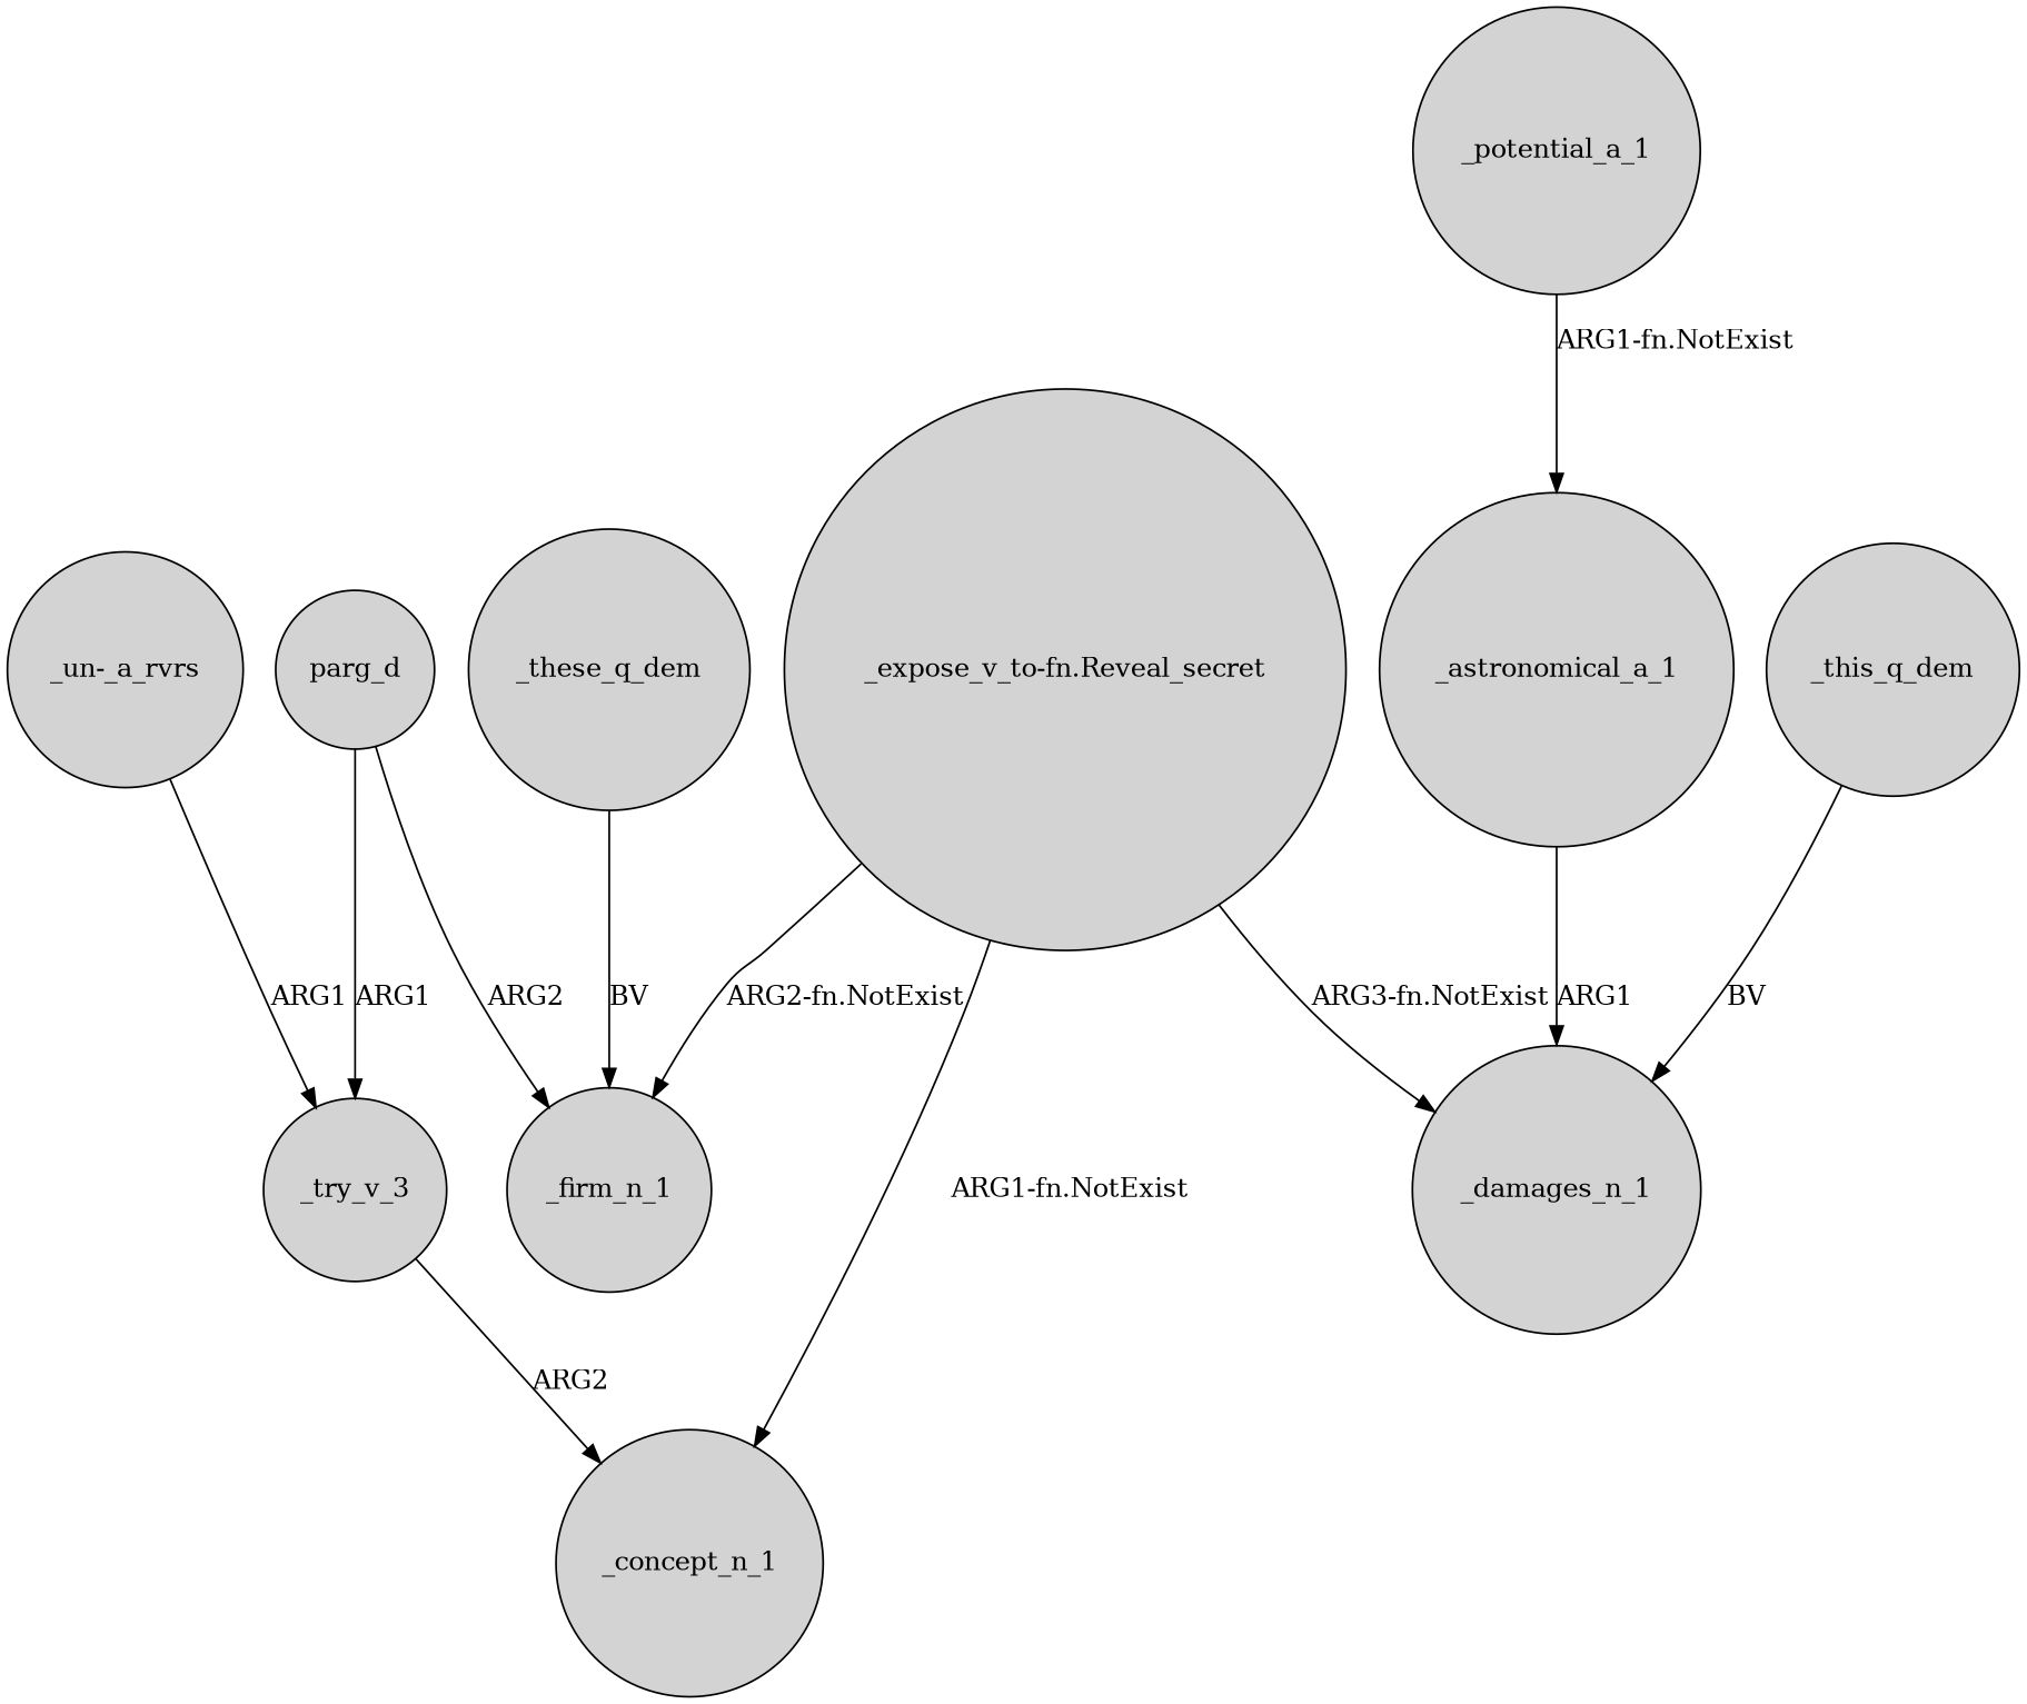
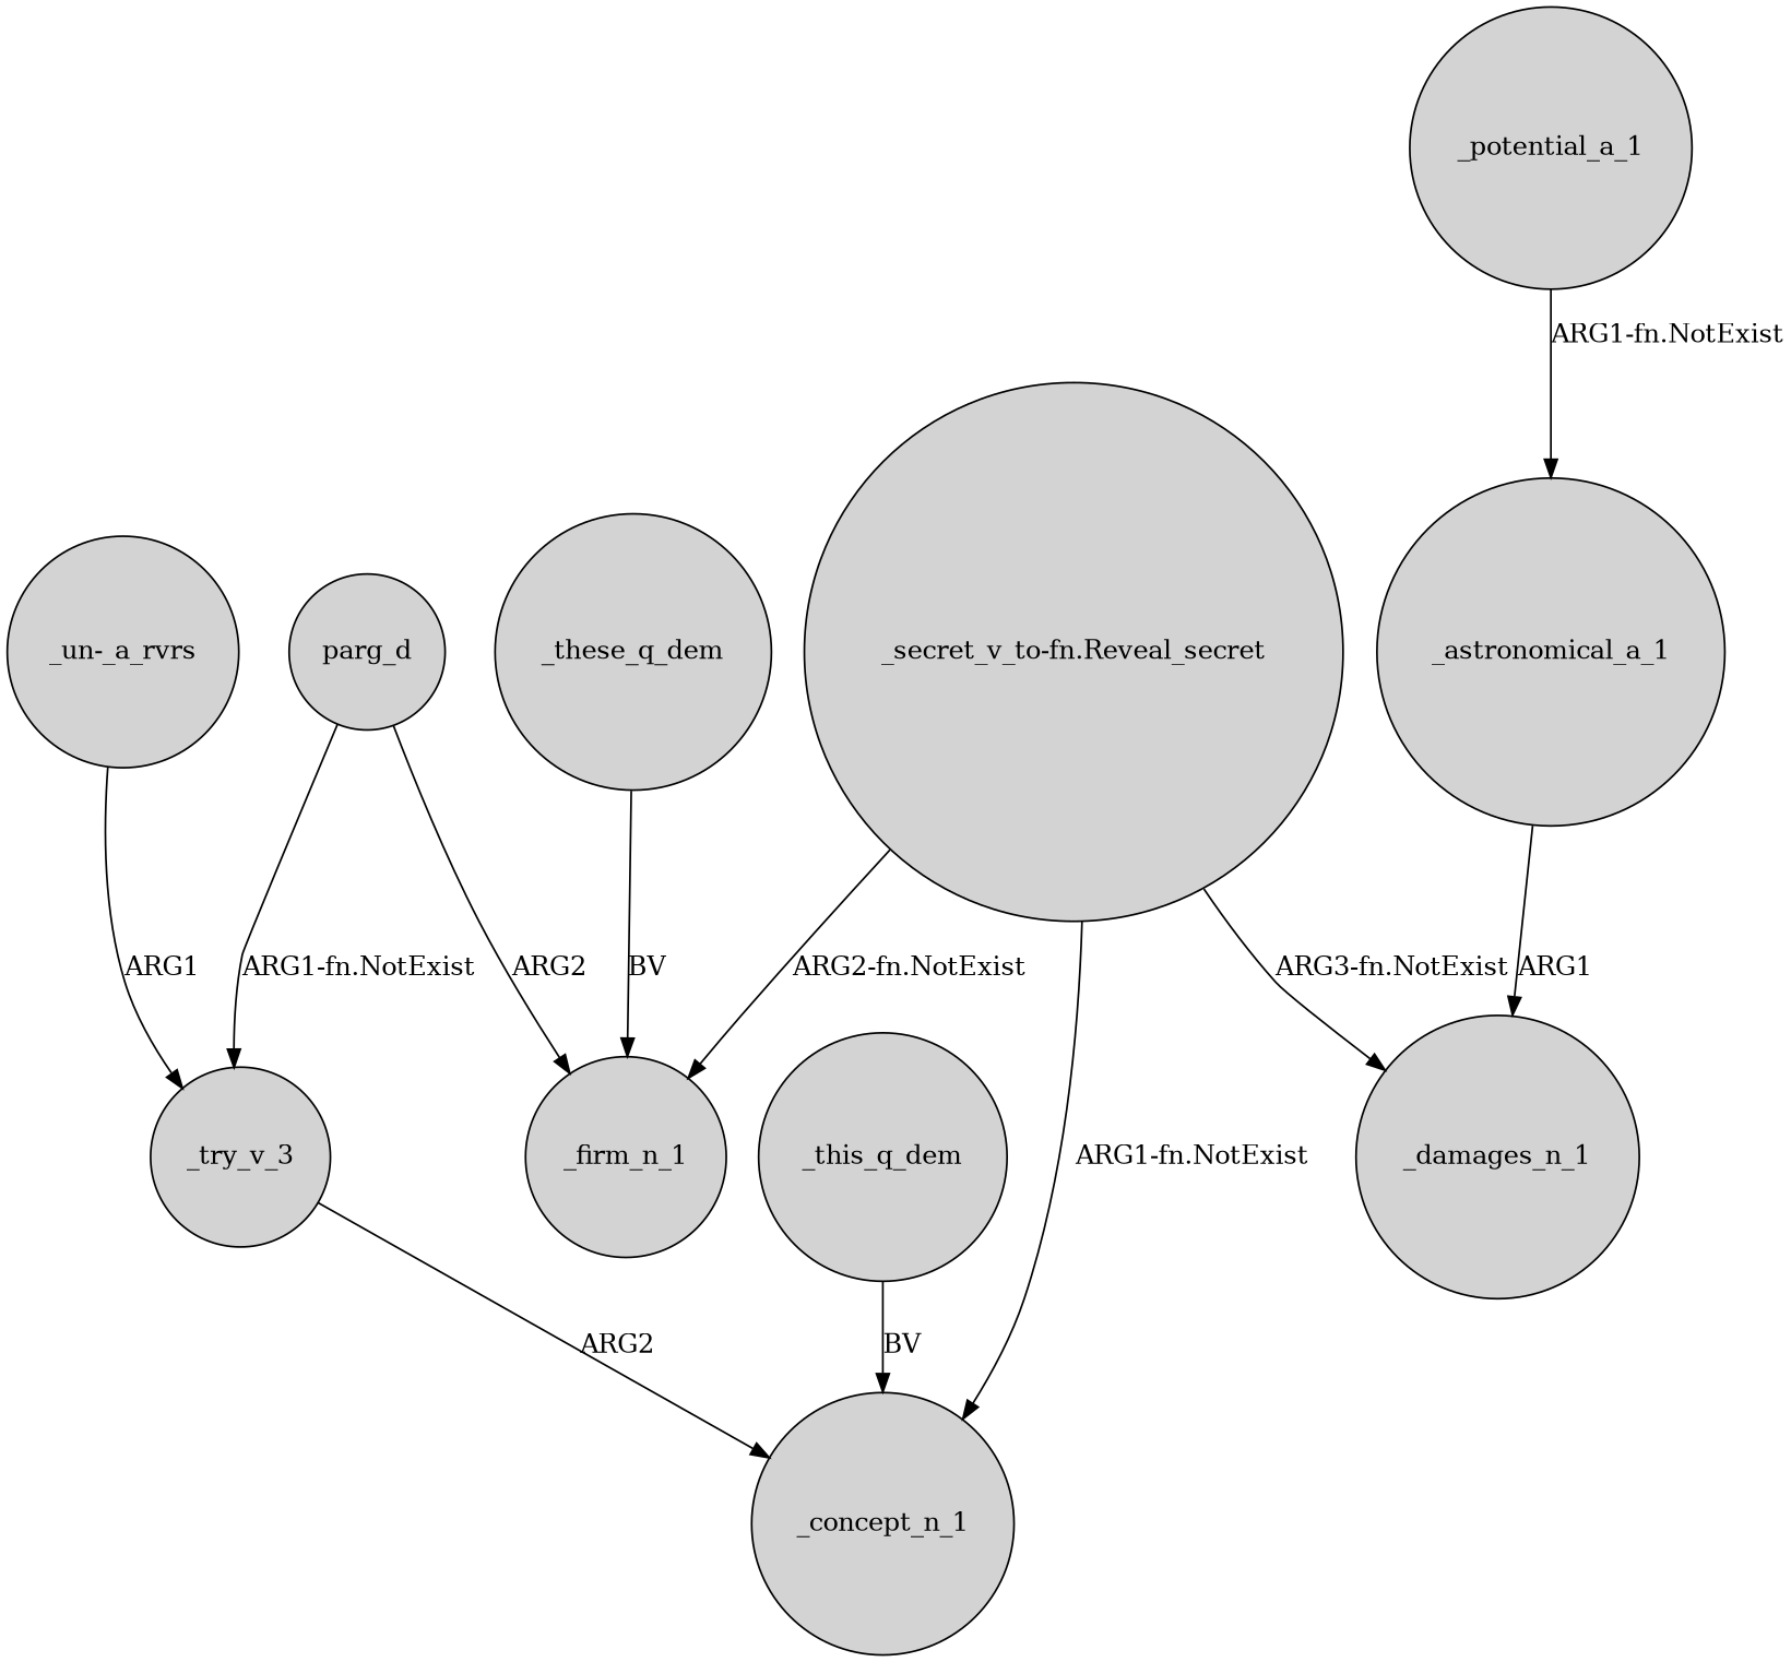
  digraph {
    node [shape=circle style=filled]
    n1 [label=_try_v_3]
    parg_d
    _firm_n_1
    _concept_n_1
-   "_expose_v_to-fn.Reveal_secret"
+   "_expose_v_to-fn.Reveal_secret" [label="_secret_v_to-fn.Reveal_secret"]
    _damages_n_1
    _astronomical_a_1
    "_un-_a_rvrs"
    _these_q_dem
    _this_q_dem
    _potential_a_1
    n1 -> _concept_n_1 [label=ARG2]
-   parg_d -> n1 [label=ARG1]
+   parg_d -> n1 [label="ARG1-fn.NotExist"]
    parg_d -> _firm_n_1 [label=ARG2]
    "_expose_v_to-fn.Reveal_secret" -> _firm_n_1 [label="ARG2-fn.NotExist"]
    "_expose_v_to-fn.Reveal_secret" -> _concept_n_1 [label="ARG1-fn.NotExist"]
    "_expose_v_to-fn.Reveal_secret" -> _damages_n_1 [label="ARG3-fn.NotExist"]
    _astronomical_a_1 -> _damages_n_1 [label=ARG1]
    "_un-_a_rvrs" -> n1 [label=ARG1]
    _these_q_dem -> _firm_n_1 [label=BV]
-   _this_q_dem -> _damages_n_1 [label=BV]
+   _this_q_dem -> _concept_n_1 [label=BV]
    _potential_a_1 -> _astronomical_a_1 [label="ARG1-fn.NotExist"]
  }
